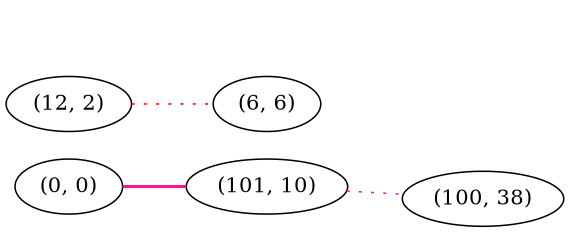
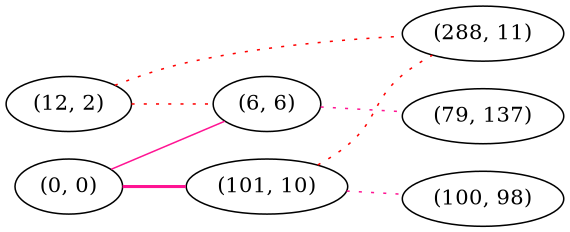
  graph {
    rankdir=LR
    edge [color=deeppink style=dotted weight=3]
    "(12, 2)"
    "(6, 6)"
+   "(288, 11)"
    "(101, 10)"
-   "(100, 38)"
+   "(100, 38)" [label="(100, 98)"]
+   "(79, 137)"
    "(0, 0)"
    "(12, 2)" -- "(6, 6)" [color=red]
+   "(12, 2)" -- "(288, 11)" [color=red weight=1]
+   "(6, 6)" -- "(79, 137)" [weight=2]
+   "(101, 10)" -- "(288, 11)" [color=red]
    "(101, 10)" -- "(100, 38)" [weight=1]
+   "(0, 0)" -- "(6, 6)" [style=solid weight=4]
    "(0, 0)" -- "(101, 10)" [style=bold]
  }
